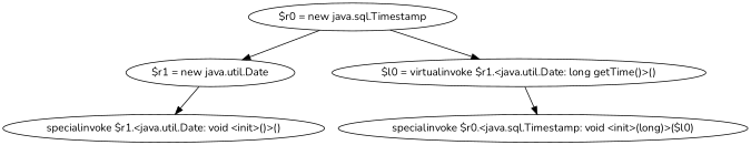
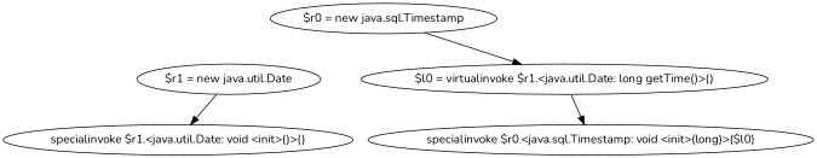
  digraph {
    fontname=Nunito
    node [fontname=Nunito]
    edge [fontname=Nunito]
    "$r0 = new java.sql.Timestamp"
    "$r1 = new java.util.Date"
    "$l0 = virtualinvoke $r1.<java.util.Date: long getTime()>()"
    "specialinvoke $r1.<java.util.Date: void <init>()>()"
    "specialinvoke $r0.<java.sql.Timestamp: void <init>(long)>($l0)"
-   "$r0 = new java.sql.Timestamp" -> "$r1 = new java.util.Date"
    "$r0 = new java.sql.Timestamp" -> "$l0 = virtualinvoke $r1.<java.util.Date: long getTime()>()"
    "$r1 = new java.util.Date" -> "specialinvoke $r1.<java.util.Date: void <init>()>()"
    "$l0 = virtualinvoke $r1.<java.util.Date: long getTime()>()" -> "specialinvoke $r0.<java.sql.Timestamp: void <init>(long)>($l0)"
  }
